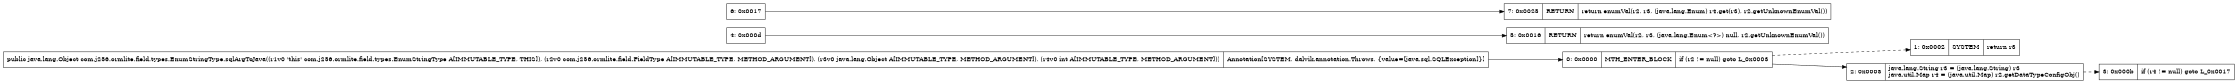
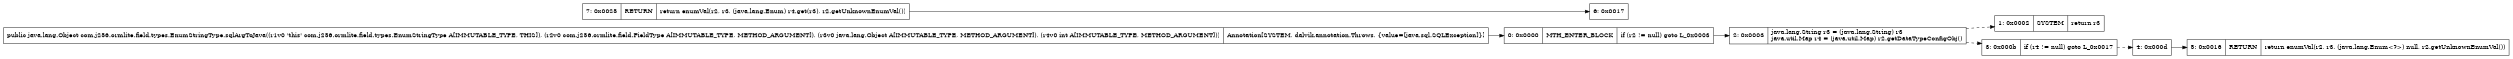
  digraph {
    rankdir=LR
    node [shape=record]
    n1 [label="{0\:\ 0x0000|MTH_ENTER_BLOCK\l|if (r2 != null) goto L_0x0003\l}"]
    n2 [label="{1\:\ 0x0002|SYSTEM\l|return r3\l}"]
    n3 [label="{2\:\ 0x0003|java.lang.String r3 = (java.lang.String) r3\ljava.util.Map r4 = (java.util.Map) r2.getDataTypeConfigObj()\l}"]
    n4 [label="{3\:\ 0x000b|if (r4 != null) goto L_0x0017\l}"]
    n5 [label="{4\:\ 0x000d}"]
    n6 [label="{5\:\ 0x0016|RETURN\l|return enumVal(r2, r3, (java.lang.Enum\<?\>) null, r2.getUnknownEnumVal())\l}"]
    n7 [label="{6\:\ 0x0017}"]
    n8 [label="{7\:\ 0x0025|RETURN\l|return enumVal(r2, r3, (java.lang.Enum) r4.get(r3), r2.getUnknownEnumVal())\l}"]
    n9 [label="{public java.lang.Object com.j256.ormlite.field.types.EnumStringType.sqlArgToJava((r1v0 'this' com.j256.ormlite.field.types.EnumStringType A[IMMUTABLE_TYPE, THIS]), (r2v0 com.j256.ormlite.field.FieldType A[IMMUTABLE_TYPE, METHOD_ARGUMENT]), (r3v0 java.lang.Object A[IMMUTABLE_TYPE, METHOD_ARGUMENT]), (r4v0 int A[IMMUTABLE_TYPE, METHOD_ARGUMENT]))  | Annotation[SYSTEM, dalvik.annotation.Throws, \{value=[java.sql.SQLException]\}]\l}"]
-   n1 -> n2 [style=dashed]
+   n3 -> n2 [style=dashed]
    n1 -> n3
    n3 -> n4 [style=dashed]
+   n4 -> n5 [style=dashed]
    n5 -> n6
-   n7 -> n8
+   n8 -> n7
    n9 -> n1
  }
